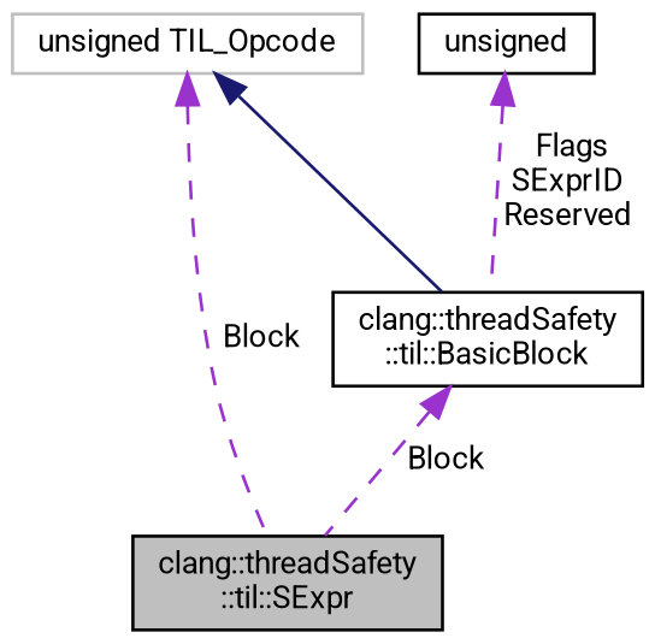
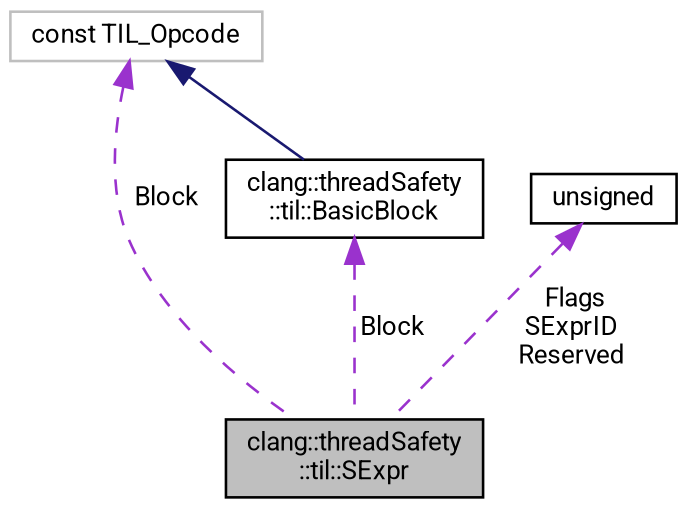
  digraph {
    fontname=Roboto
    node [color=black fontname=Roboto fontsize=10 shape=record]
    edge [color=darkorchid3 dir=back fontname=Roboto fontsize=10 labelfontname=Helvetica labelfontsize=10 style=dashed]
    n1 [fillcolor=grey75 fontcolor=black height=0.2 label="clang::threadSafety\l::til::SExpr" style=filled width=0.4]
    n2 [height=0.2 label="clang::threadSafety\l::til::BasicBlock" width=0.4]
-   n3 [color=grey75 height=0.2 label="unsigned TIL_Opcode" width=0.4]
+   n3 [color=grey75 height=0.2 label="const TIL_Opcode" width=0.4]
    n4 [height=0.2 label=unsigned width=0.4]
    n2 -> n1 [label=" Block"]
    n3 -> n1 [label=" Block"]
    n3 -> n2 [color=midnightblue style=solid]
-   n4 -> n2 [label=" Flags\nSExprID\nReserved"]
+   n4 -> n1 [label=" Flags\nSExprID\nReserved"]
  }
